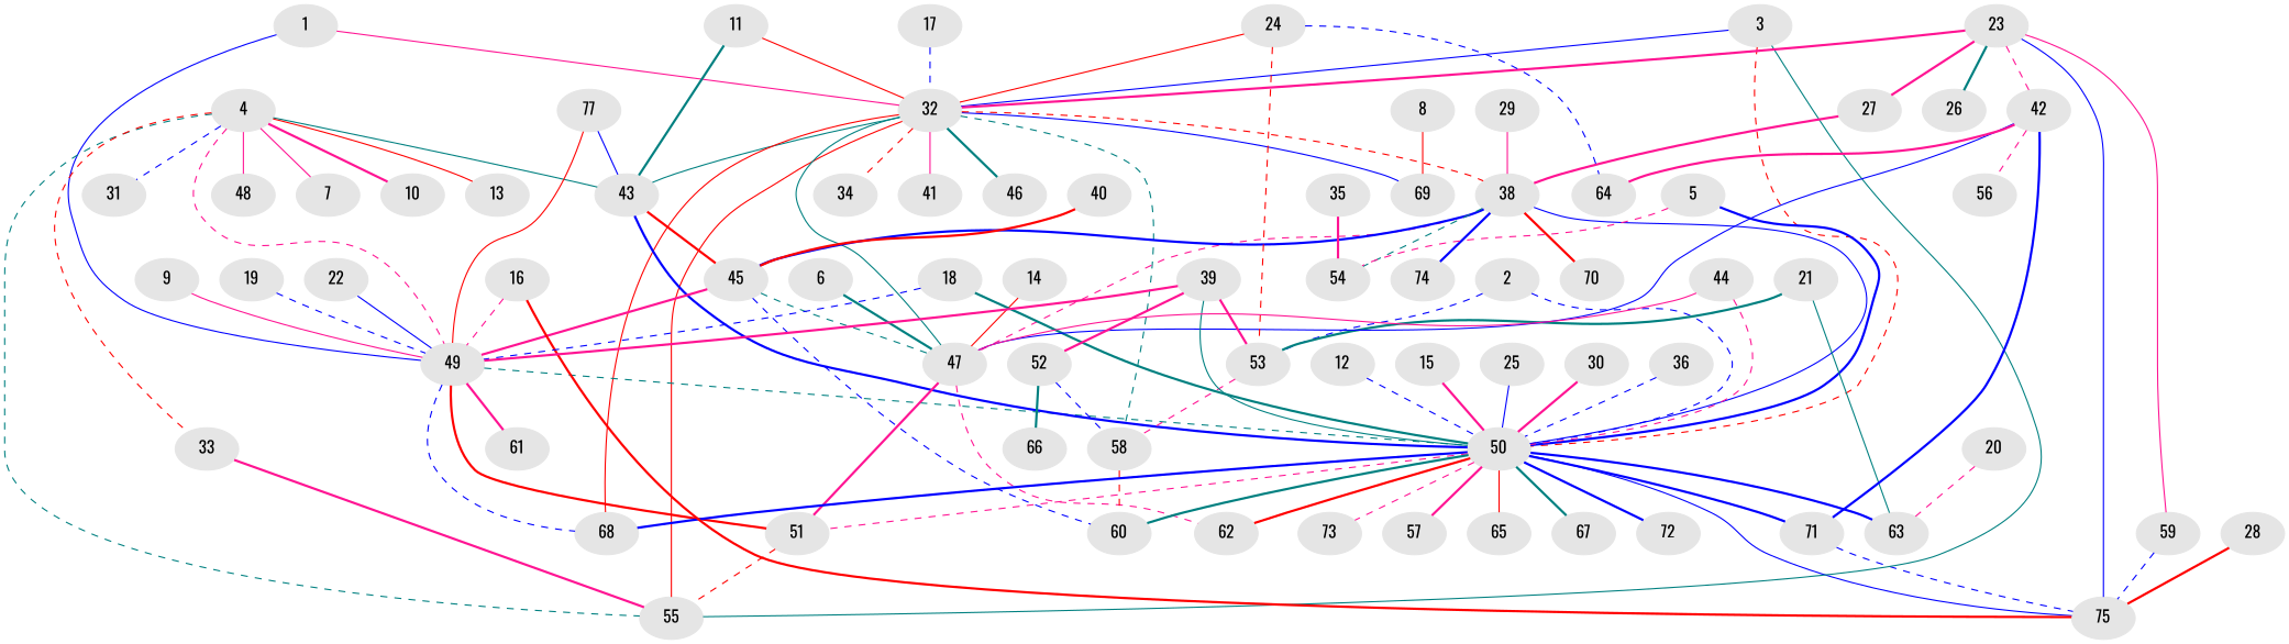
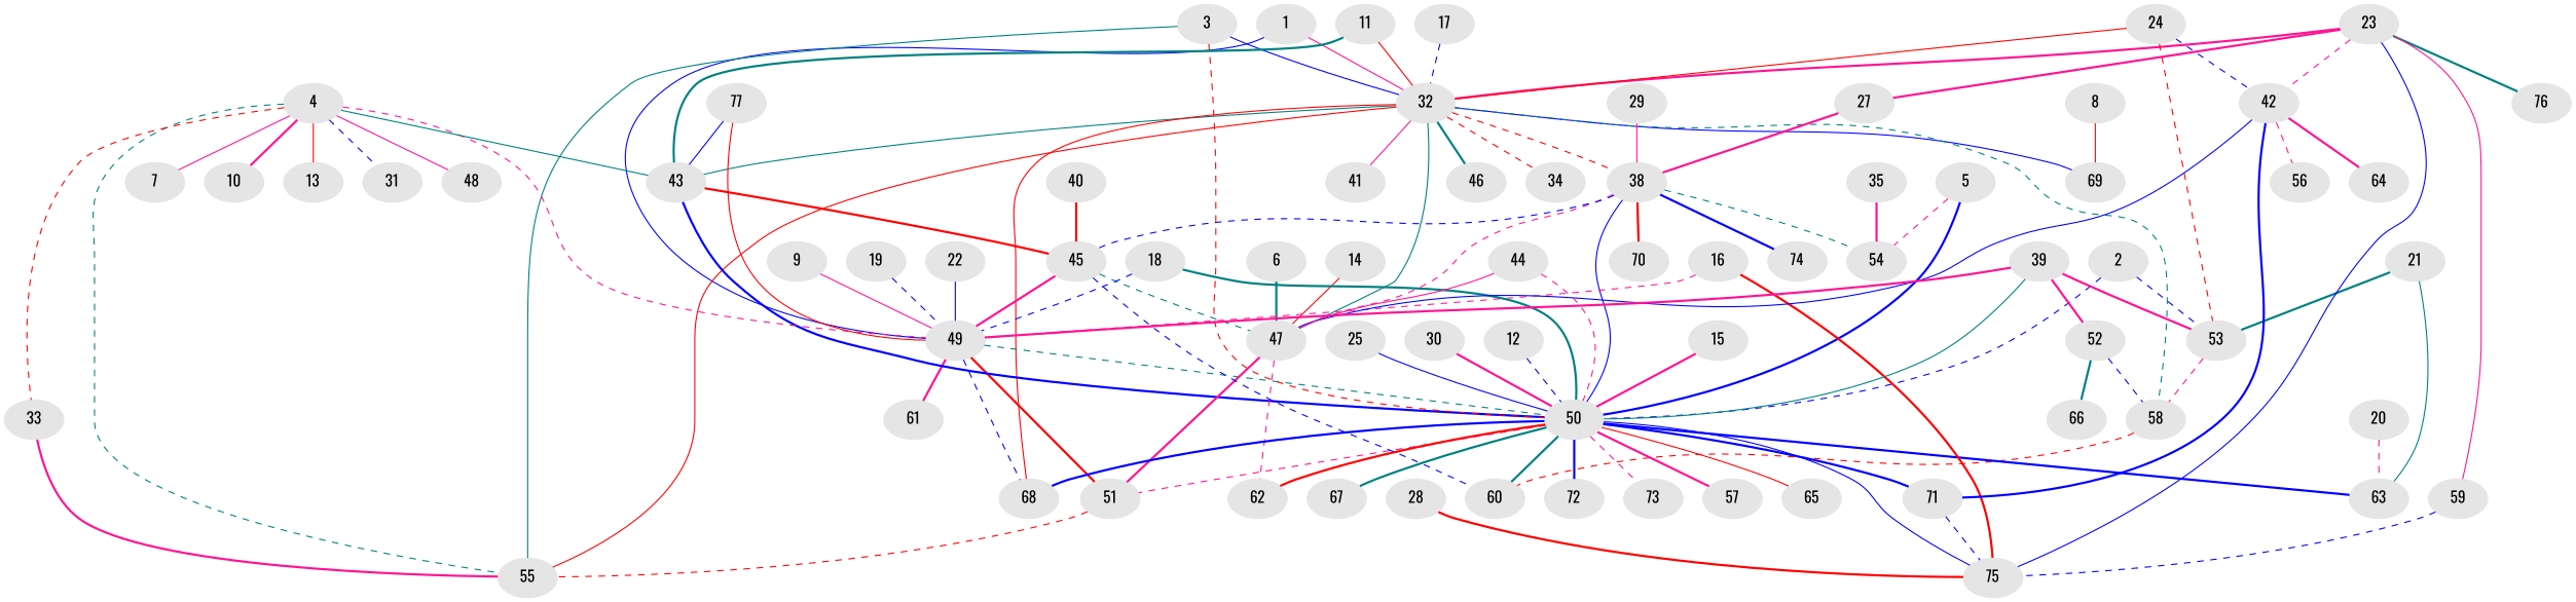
  graph {
    fontname=Oswald
    node [color=gray90 fontname=Oswald style=filled]
    edge [color=deeppink fontname=Oswald style=bold weight=1.0]
    1
    32
    49
    55
    43
    47
    69
    38
    34
    41
    46
    58
    68
    50
    51
    61
    2
    53
    75
    63
    71
    60
    62
    57
    65
    67
    72
    73
    3
    4
    7
    10
    13
    31
    33
    48
    45
    5
    54
    6
    8
    9
    11
    12
    14
    15
    16
    17
    18
    19
    20
    21
    22
    23
-   26
+   26 [label=76]
    42
    59
    27
    70
    74
    56
    64
    24
    25
    28
    29
    30
    35
-   36
    n70 [label=77]
    39
    52
    66
    40
    44
    1 -- 32 [style=solid]
    1 -- 49 [color=blue style=solid]
    32 -- 55 [color=red style=solid]
    32 -- 43 [color=teal style=solid]
    32 -- 47 [color=teal style=solid]
    32 -- 69 [color=blue style=solid]
    32 -- 38 [color=red style=dashed]
    32 -- 34 [color=red style=dashed]
    32 -- 41 [style=solid]
    32 -- 46 [color=teal]
    32 -- 58 [color=teal style=dashed]
    32 -- 68 [color=red style=solid]
    49 -- 68 [color=blue style=dashed]
    49 -- 50 [color=teal style=dashed]
    49 -- 51 [color=red]
    49 -- 61
    43 -- 50 [color=blue]
    43 -- 45 [color=red]
    47 -- 51
    47 -- 62 [style=dashed]
    38 -- 47 [style=dashed]
    38 -- 50 [color=blue style=solid]
-   38 -- 45 [color=blue]
+   38 -- 45 [color=blue style=dashed]
    38 -- 54 [color=teal style=dashed]
    38 -- 70 [color=red]
    38 -- 74 [color=blue]
    58 -- 60 [color=red style=dashed]
    50 -- 68 [color=blue weight=2.0]
    50 -- 51 [style=dashed]
    50 -- 75 [color=blue style=solid]
    50 -- 63 [color=blue]
    50 -- 71 [color=blue]
    50 -- 60 [color=teal]
    50 -- 62 [color=red]
    50 -- 57
    50 -- 65 [color=red style=solid]
    50 -- 67 [color=teal]
    50 -- 72 [color=blue]
    50 -- 73 [style=dashed]
    51 -- 55 [color=red style=dashed]
    2 -- 50 [color=blue style=dashed]
    2 -- 53 [color=blue style=dashed]
    53 -- 58 [style=dashed]
    71 -- 75 [color=blue style=dashed]
    3 -- 32 [color=blue style=solid]
    3 -- 55 [color=teal style=solid]
    3 -- 50 [color=red style=dashed]
    4 -- 49 [style=dashed]
    4 -- 55 [color=teal style=dashed]
    4 -- 43 [color=teal style=solid]
    4 -- 7 [style=solid]
    4 -- 10
    4 -- 13 [color=red style=solid]
    4 -- 31 [color=blue style=dashed]
    4 -- 33 [color=red style=dashed]
    4 -- 48 [style=solid]
    33 -- 55
    45 -- 49
    45 -- 47 [color=teal style=dashed]
    45 -- 60 [color=blue style=dashed]
    5 -- 50 [color=blue]
    5 -- 54 [style=dashed]
    6 -- 47 [color=teal]
    8 -- 69 [color=red style=solid]
    9 -- 49 [style=solid]
    11 -- 32 [color=red style=solid]
    11 -- 43 [color=teal]
    12 -- 50 [color=blue style=dashed]
    14 -- 47 [color=red style=solid]
    15 -- 50
    16 -- 49 [style=dashed]
    16 -- 75 [color=red]
    17 -- 32 [color=blue style=dashed]
    18 -- 49 [color=blue style=dashed]
    18 -- 50 [color=teal]
    19 -- 49 [color=blue style=dashed]
    20 -- 63 [style=dashed]
    21 -- 53 [color=teal]
    21 -- 63 [color=teal style=solid]
    22 -- 49 [color=blue style=solid]
    23 -- 32
    23 -- 75 [color=blue style=solid]
    23 -- 26 [color=teal]
    23 -- 42 [style=dashed]
    23 -- 59 [style=solid]
    23 -- 27
    42 -- 47 [color=blue style=solid]
    42 -- 71 [color=blue]
    42 -- 56 [style=dashed]
    42 -- 64
    59 -- 75 [color=blue style=dashed weight=2.0]
    27 -- 38
    24 -- 32 [color=red style=solid]
    24 -- 53 [color=red style=dashed]
-   24 -- 64 [color=blue style=dashed]
+   24 -- 42 [color=blue style=dashed]
    25 -- 50 [color=blue style=solid]
    28 -- 75 [color=red]
    29 -- 38 [style=solid]
    30 -- 50
    35 -- 54
-   36 -- 50 [color=blue style=dashed]
    n70 -- 49 [color=red style=solid]
    n70 -- 43 [color=blue style=solid]
    39 -- 49
    39 -- 50 [color=teal style=solid]
    39 -- 53
    39 -- 52
    52 -- 58 [color=blue style=dashed]
    52 -- 66 [color=teal]
    40 -- 45 [color=red]
    44 -- 47 [style=solid]
    44 -- 50 [style=dashed]
  }
